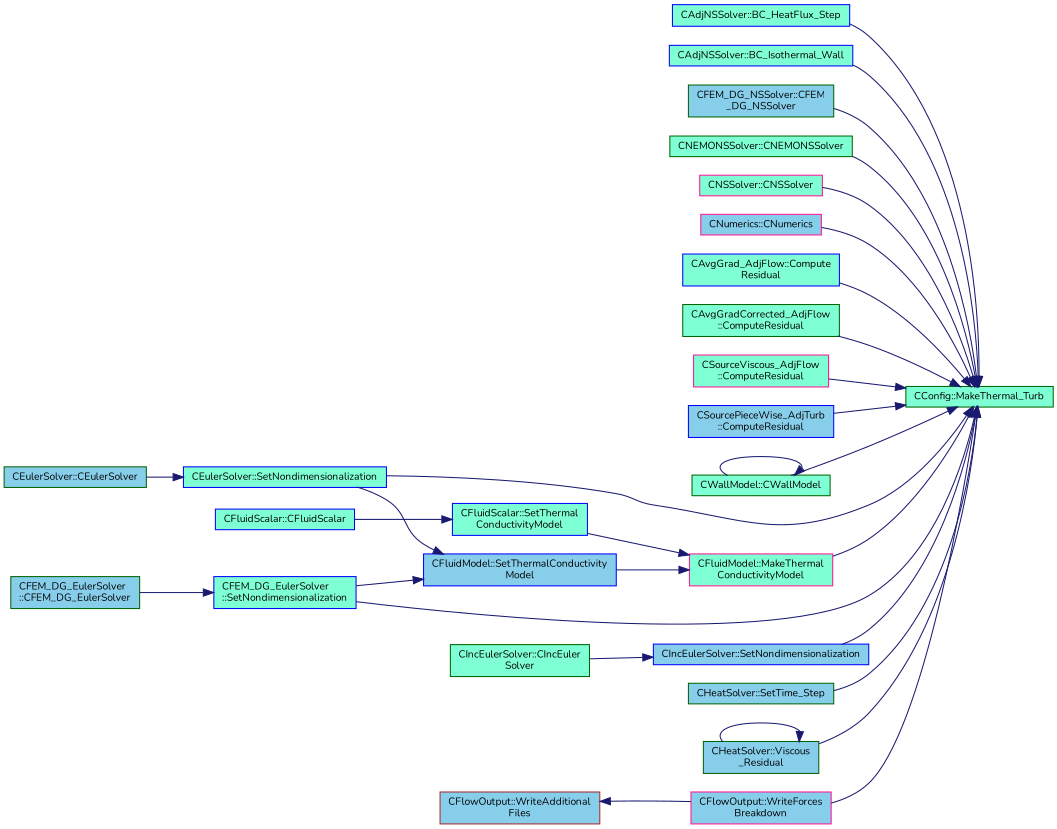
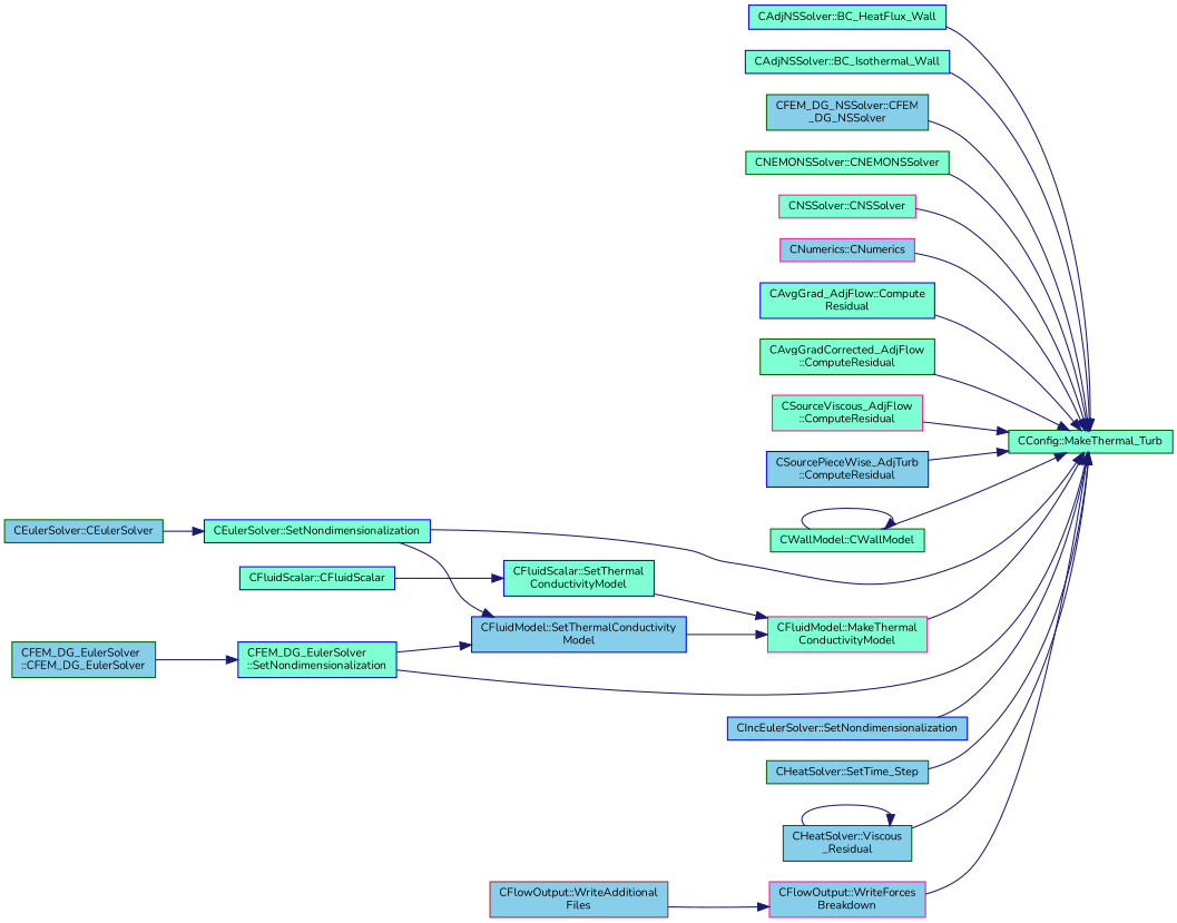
  digraph {
    fontname=Nunito
    rankdir=RL
    node [color=darkgreen fillcolor=aquamarine fontname=Nunito fontsize=10 shape=record style=filled]
    edge [color=midnightblue dir=back fontname=Nunito fontsize=10 labelfontname=Helvetica labelfontsize=10 style=solid]
    n1 [fontcolor=black height=0.2 label="CConfig::MakeThermal_Turb" width=0.4]
-   n2 [color=blue height=0.2 label="CAdjNSSolver::BC_HeatFlux_Step" width=0.4]
+   n2 [color=blue height=0.2 label="CAdjNSSolver::BC_HeatFlux_Wall" width=0.4]
    n3 [color=blue height=0.2 label="CAdjNSSolver::BC_Isothermal_Wall" width=0.4]
    n4 [fillcolor=skyblue height=0.2 label="CFEM_DG_NSSolver::CFEM\l_DG_NSSolver" width=0.4]
    n5 [height=0.2 label="CNEMONSSolver::CNEMONSSolver" width=0.4]
    n6 [color=deeppink height=0.2 label="CNSSolver::CNSSolver" width=0.4]
    n7 [color=deeppink fillcolor=skyblue height=0.2 label="CNumerics::CNumerics" width=0.4]
    n8 [color=blue height=0.2 label="CAvgGrad_AdjFlow::Compute\lResidual" width=0.4]
    n9 [height=0.2 label="CAvgGradCorrected_AdjFlow\l::ComputeResidual" width=0.4]
    n10 [color=deeppink height=0.2 label="CSourceViscous_AdjFlow\l::ComputeResidual" width=0.4]
    n11 [color=blue fillcolor=skyblue height=0.2 label="CSourcePieceWise_AdjTurb\l::ComputeResidual" width=0.4]
    n12 [height=0.2 label="CWallModel::CWallModel" width=0.4]
    n13 [color=deeppink height=0.2 label="CFluidModel::MakeThermal\lConductivityModel" width=0.4]
    n14 [color=blue height=0.2 label="CEulerSolver::SetNondimensionalization" width=0.4]
    n15 [color=blue height=0.2 label="CFEM_DG_EulerSolver\l::SetNondimensionalization" width=0.4]
    n16 [color=blue fillcolor=skyblue height=0.2 label="CIncEulerSolver::SetNondimensionalization" width=0.4]
    n17 [fillcolor=skyblue height=0.2 label="CHeatSolver::SetTime_Step" width=0.4]
    n18 [fillcolor=skyblue height=0.2 label="CHeatSolver::Viscous\l_Residual" width=0.4]
    n19 [color=deeppink fillcolor=skyblue height=0.2 label="CFlowOutput::WriteForces\lBreakdown" width=0.4]
    n20 [color=blue height=0.2 label="CFluidScalar::SetThermal\lConductivityModel" width=0.4]
    n21 [color=blue fillcolor=skyblue height=0.2 label="CFluidModel::SetThermalConductivity\lModel" width=0.4]
    n22 [fillcolor=skyblue height=0.2 label="CEulerSolver::CEulerSolver" width=0.4]
    n23 [fillcolor=skyblue height=0.2 label="CFEM_DG_EulerSolver\l::CFEM_DG_EulerSolver" width=0.4]
-   n24 [height=0.2 label="CIncEulerSolver::CIncEuler\lSolver" width=0.4]
    n25 [color=brown fillcolor=skyblue height=0.2 label="CFlowOutput::WriteAdditional\lFiles" width=0.4]
    n26 [color=blue height=0.2 label="CFluidScalar::CFluidScalar" width=0.4]
    n1 -> n2
    n1 -> n3
    n1 -> n4
    n1 -> n5
    n1 -> n6
    n1 -> n7
    n1 -> n8
    n1 -> n9
    n1 -> n10
    n1 -> n11
    n1 -> n12
    n1 -> n13
    n1 -> n14
    n1 -> n15
    n1 -> n16
    n1 -> n17
    n1 -> n18
    n1 -> n19
    n12 -> n12
    n13 -> n20
    n13 -> n21
    n14 -> n22
    n15 -> n23
-   n16 -> n24
    n18 -> n18
-   n25 -> n19
+   n19 -> n25
    n20 -> n26
    n21 -> n14
    n21 -> n15
  }
